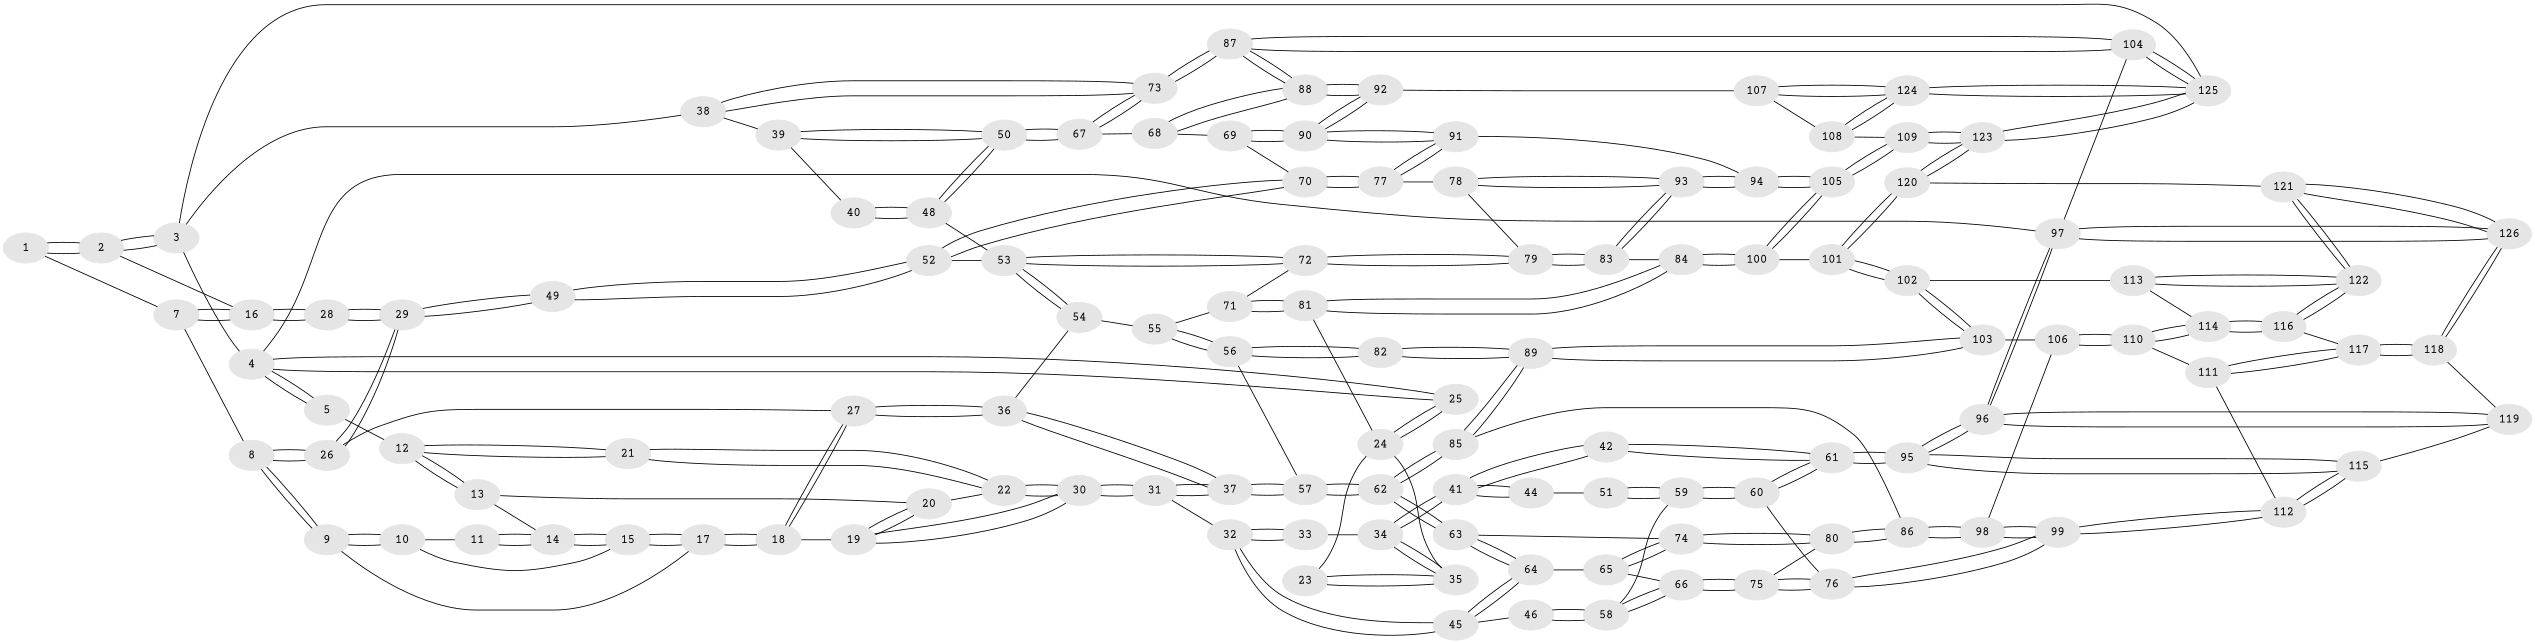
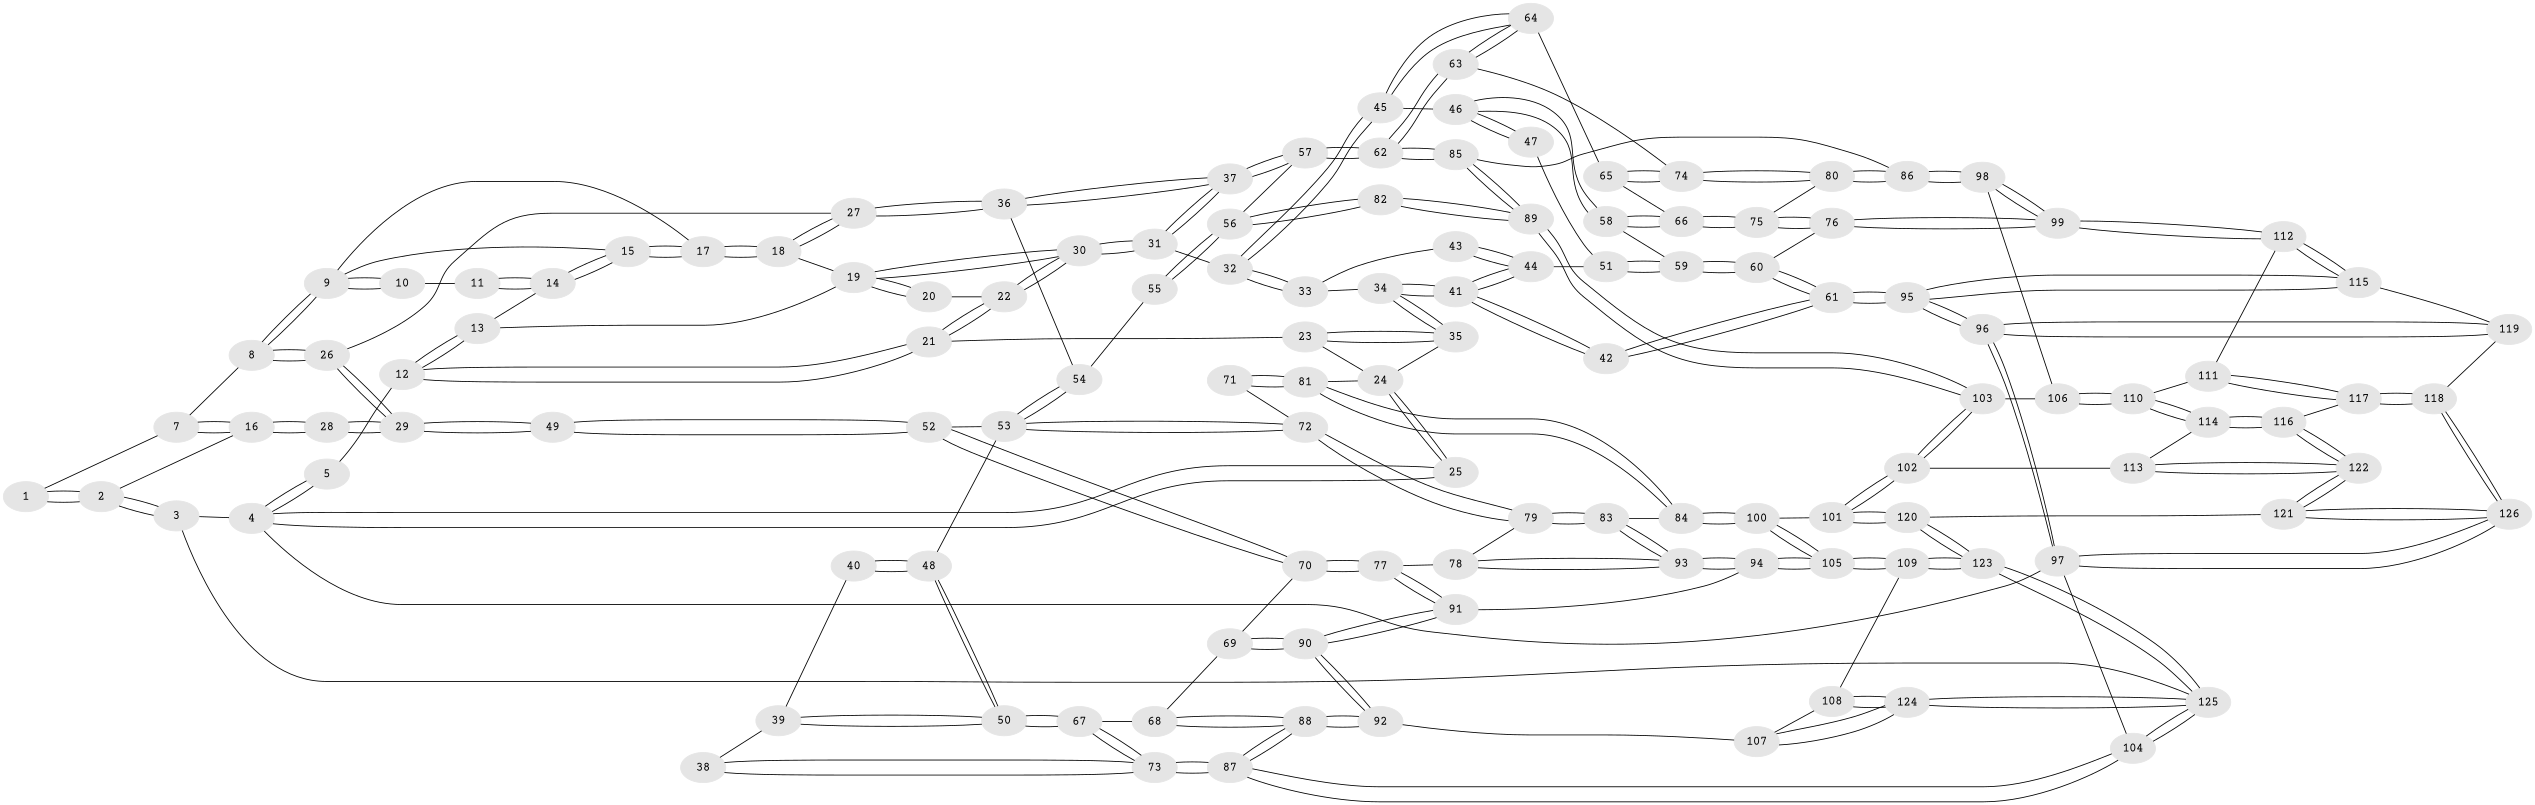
  graph {
    fontname="Courier Prime"
    rankdir=LR
    node [color=gray90 fontname="Courier Prime" style=filled]
    edge [fontname="Courier Prime"]
    1
    2
    7
    3
    16
    8
    4
    38
    125
    28
    5
    25
    97
    39
    73
    104
    12
    126
    13
    21
    11
    14
    9
    26
    10
    17
    27
    29
    15
    18
    20
    22
    23
    19
    30
    36
    31
    24
    35
    42
    61
    49
    37
    54
    40
    48
    52
    32
    33
    45
    57
    34
+   43
    46
    64
    41
    44
    55
    62
    50
    87
    67
    53
    51
    95
+   47
    59
    58
    65
    66
    70
    68
    60
    72
    77
    79
    56
    71
    82
    81
    89
    63
    85
    75
    76
    99
    96
    115
    74
    86
    80
    69
    88
    90
    92
    91
    78
    84
    83
    112
    93
    94
    98
    100
    103
    105
    101
    106
    107
    108
    124
    109
    119
    110
    102
    120
    113
    123
    121
    114
    122
    111
    117
    116
    118
    1 -- 2
    1 -- 2
    1 -- 7
    2 -- 3
    2 -- 3
    2 -- 16
    7 -- 16
    7 -- 16
    7 -- 8
    3 -- 4
-   3 -- 38
    3 -- 125
    16 -- 28
    16 -- 28
    8 -- 9
    8 -- 9
    8 -- 26
    8 -- 26
    4 -- 5
    4 -- 5
    4 -- 25
    4 -- 25
    4 -- 97
    38 -- 39
    38 -- 73
    38 -- 73
    28 -- 29
    28 -- 29
    5 -- 12
    97 -- 104
    97 -- 126
    97 -- 126
    39 -- 40
    39 -- 50
    39 -- 50
    73 -- 87
    73 -- 87
    104 -- 125
    104 -- 125
    12 -- 13
    12 -- 13
    12 -- 21
    12 -- 21
    13 -- 14
-   13 -- 20
+   13 -- 19
    21 -- 22
    21 -- 22
+   21 -- 23
    11 -- 14
    11 -- 14
    14 -- 15
    14 -- 15
    9 -- 10
    9 -- 10
    9 -- 17
    26 -- 27
    26 -- 29
    26 -- 29
    10 -- 11
-   10 -- 15
+   9 -- 15
    17 -- 18
    17 -- 18
    27 -- 36
    27 -- 36
    29 -- 49
    29 -- 49
    15 -- 17
    15 -- 17
    18 -- 27
    18 -- 27
    18 -- 19
    20 -- 22
    22 -- 30
    22 -- 30
    23 -- 24
    23 -- 35
    23 -- 35
    19 -- 20
    19 -- 20
    19 -- 30
    19 -- 30
    30 -- 31
    30 -- 31
    36 -- 37
    36 -- 37
    36 -- 54
    31 -- 37
    31 -- 37
    31 -- 32
    24 -- 25
    24 -- 25
    24 -- 35
    42 -- 61
    42 -- 61
    61 -- 95
    61 -- 95
    49 -- 52
    49 -- 52
    37 -- 57
    37 -- 57
    54 -- 55
    40 -- 48
    40 -- 48
    48 -- 50
    48 -- 50
    48 -- 53
    52 -- 53
    52 -- 70
    52 -- 70
    32 -- 33
    32 -- 33
    32 -- 45
    32 -- 45
    33 -- 34
+   33 -- 43
    45 -- 46
    45 -- 64
    45 -- 64
    57 -- 62
    57 -- 62
    34 -- 35
    34 -- 35
    34 -- 41
    34 -- 41
+   43 -- 44
+   43 -- 44
+   46 -- 47
+   46 -- 47
    46 -- 58
    46 -- 58
    64 -- 65
    41 -- 42
    41 -- 42
    41 -- 44
    41 -- 44
    44 -- 51
    55 -- 56
    55 -- 56
-   55 -- 71
    62 -- 63
    62 -- 63
    62 -- 85
    62 -- 85
    50 -- 67
    50 -- 67
    87 -- 104
    87 -- 104
    87 -- 88
    87 -- 88
    67 -- 73
    67 -- 73
    67 -- 68
    53 -- 54
    53 -- 54
    53 -- 72
    53 -- 72
    51 -- 59
    51 -- 59
    95 -- 96
    95 -- 96
    95 -- 115
    95 -- 115
+   47 -- 51
    59 -- 60
    59 -- 60
    58 -- 59
    58 -- 66
    58 -- 66
    65 -- 66
    65 -- 74
    65 -- 74
    66 -- 75
    66 -- 75
    70 -- 77
    70 -- 77
    68 -- 69
    68 -- 88
    68 -- 88
    60 -- 61
    60 -- 61
    60 -- 76
    72 -- 79
    72 -- 79
    77 -- 91
    77 -- 91
    77 -- 78
    79 -- 83
    79 -- 83
    56 -- 57
    56 -- 82
    56 -- 82
    71 -- 72
    71 -- 81
    71 -- 81
    82 -- 89
    82 -- 89
    81 -- 24
    81 -- 84
    81 -- 84
    89 -- 103
    89 -- 103
    63 -- 64
    63 -- 64
    63 -- 74
    85 -- 89
    85 -- 89
    85 -- 86
    75 -- 76
    75 -- 76
    75 -- 80
    76 -- 99
    76 -- 99
    99 -- 112
    99 -- 112
    96 -- 97
    96 -- 97
    96 -- 119
    96 -- 119
    115 -- 119
    74 -- 80
    74 -- 80
    86 -- 98
    86 -- 98
    80 -- 86
    80 -- 86
    69 -- 70
    69 -- 90
    69 -- 90
    88 -- 92
    88 -- 92
    90 -- 92
    90 -- 92
    90 -- 91
    90 -- 91
    92 -- 107
    91 -- 94
    78 -- 79
    78 -- 93
    78 -- 93
    84 -- 100
    84 -- 100
    83 -- 84
    83 -- 93
    83 -- 93
    112 -- 115
    112 -- 115
    93 -- 94
    93 -- 94
    94 -- 105
    94 -- 105
    98 -- 99
    98 -- 99
    98 -- 106
    100 -- 105
    100 -- 105
    100 -- 101
    103 -- 106
    105 -- 109
    105 -- 109
    101 -- 102
    101 -- 102
    101 -- 120
    101 -- 120
    106 -- 110
    106 -- 110
    107 -- 108
    107 -- 124
    107 -- 124
    108 -- 124
    108 -- 124
    108 -- 109
    124 -- 125
    124 -- 125
    109 -- 123
    109 -- 123
    110 -- 114
    110 -- 114
    110 -- 111
    102 -- 103
    102 -- 103
    102 -- 113
    120 -- 123
    120 -- 123
    120 -- 121
    113 -- 114
    113 -- 122
    113 -- 122
    123 -- 125
    123 -- 125
    121 -- 126
    121 -- 126
    121 -- 122
    121 -- 122
    114 -- 116
    114 -- 116
    111 -- 112
    111 -- 117
    111 -- 117
    117 -- 118
    117 -- 118
    116 -- 122
    116 -- 122
    116 -- 117
    118 -- 126
    118 -- 126
    118 -- 119
  }
